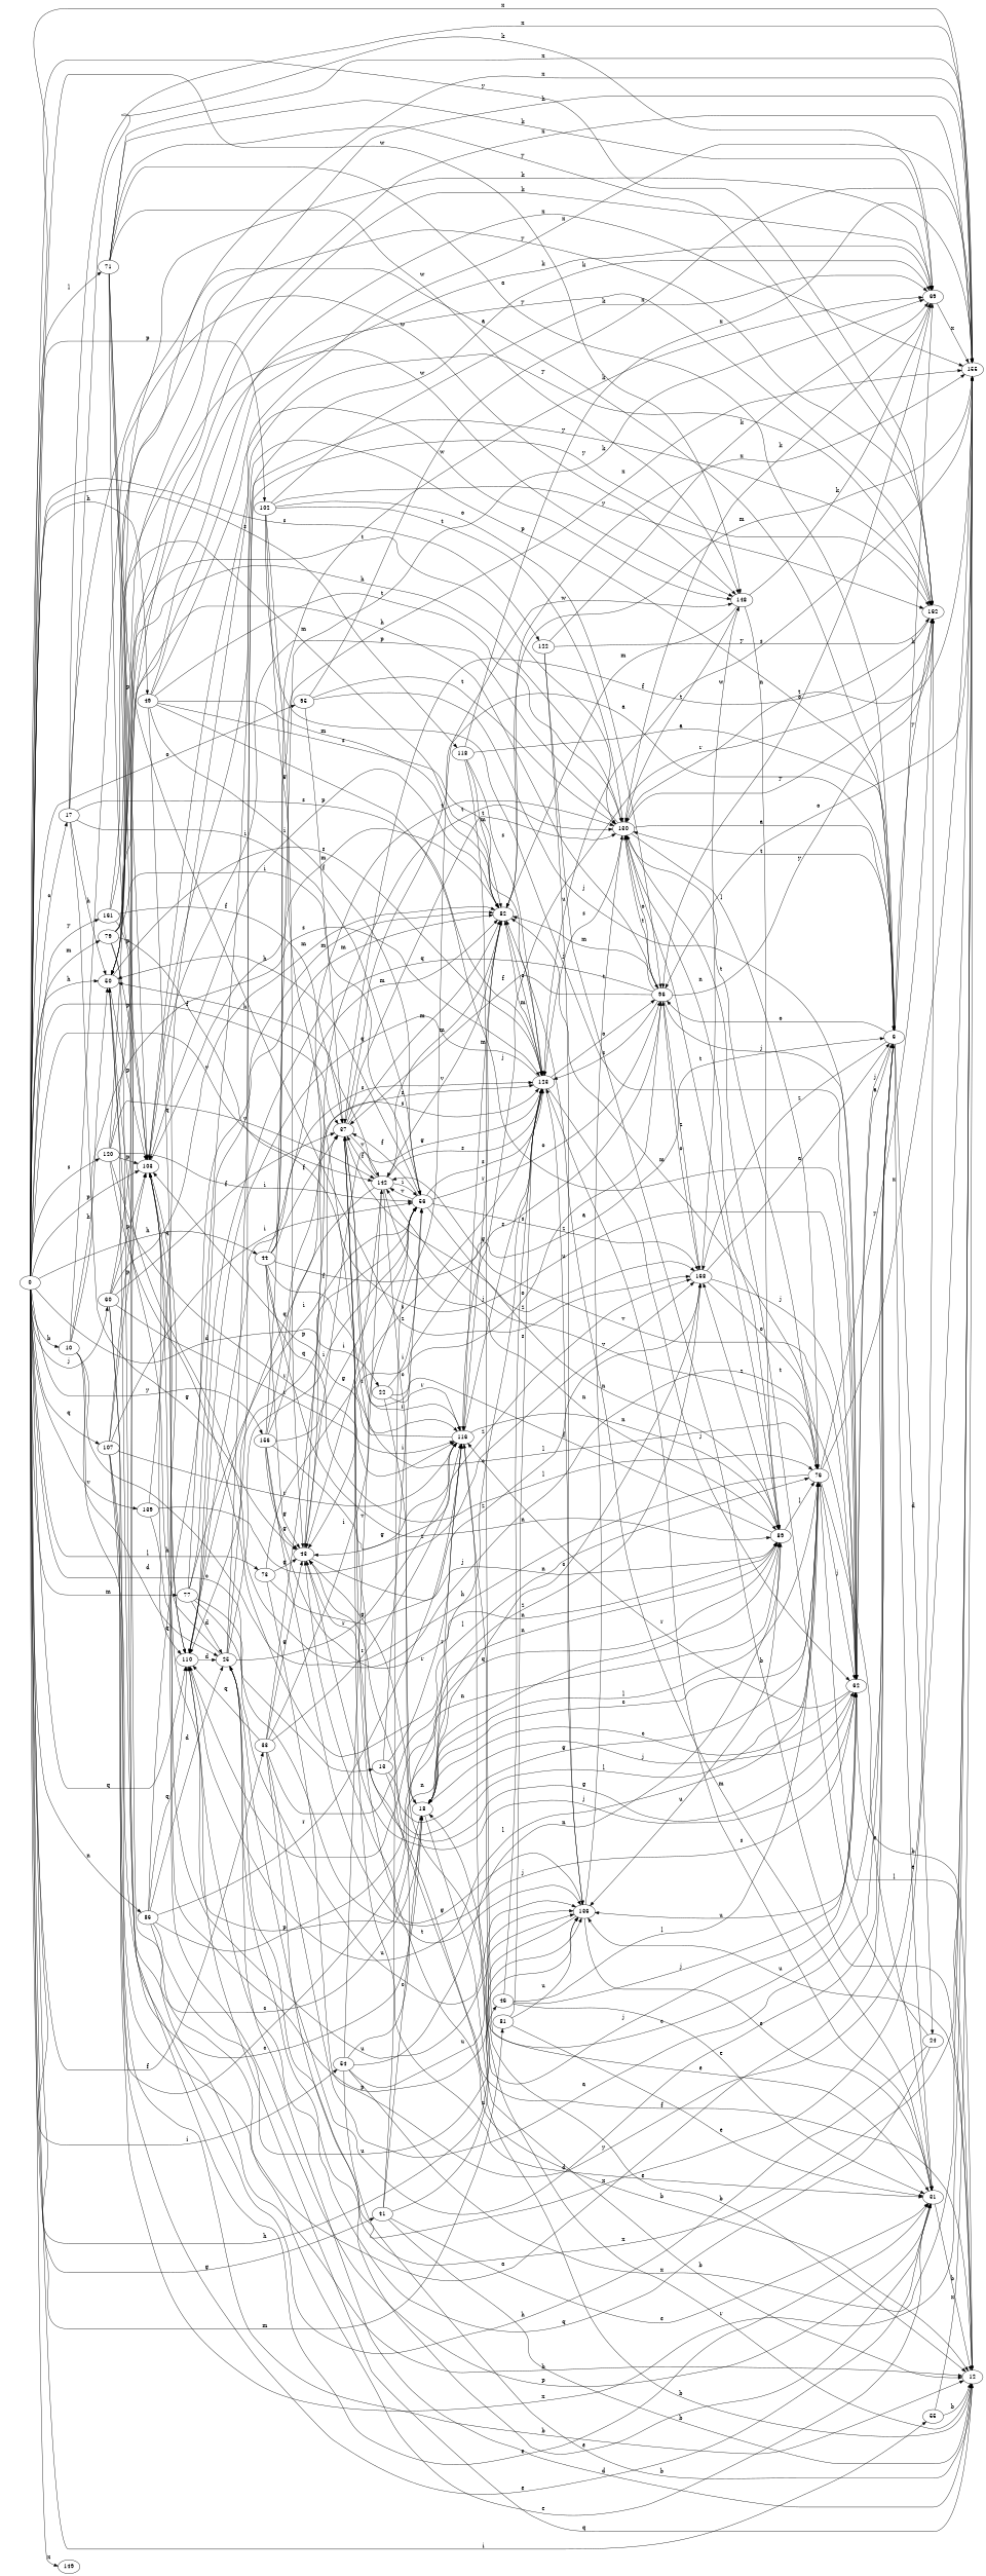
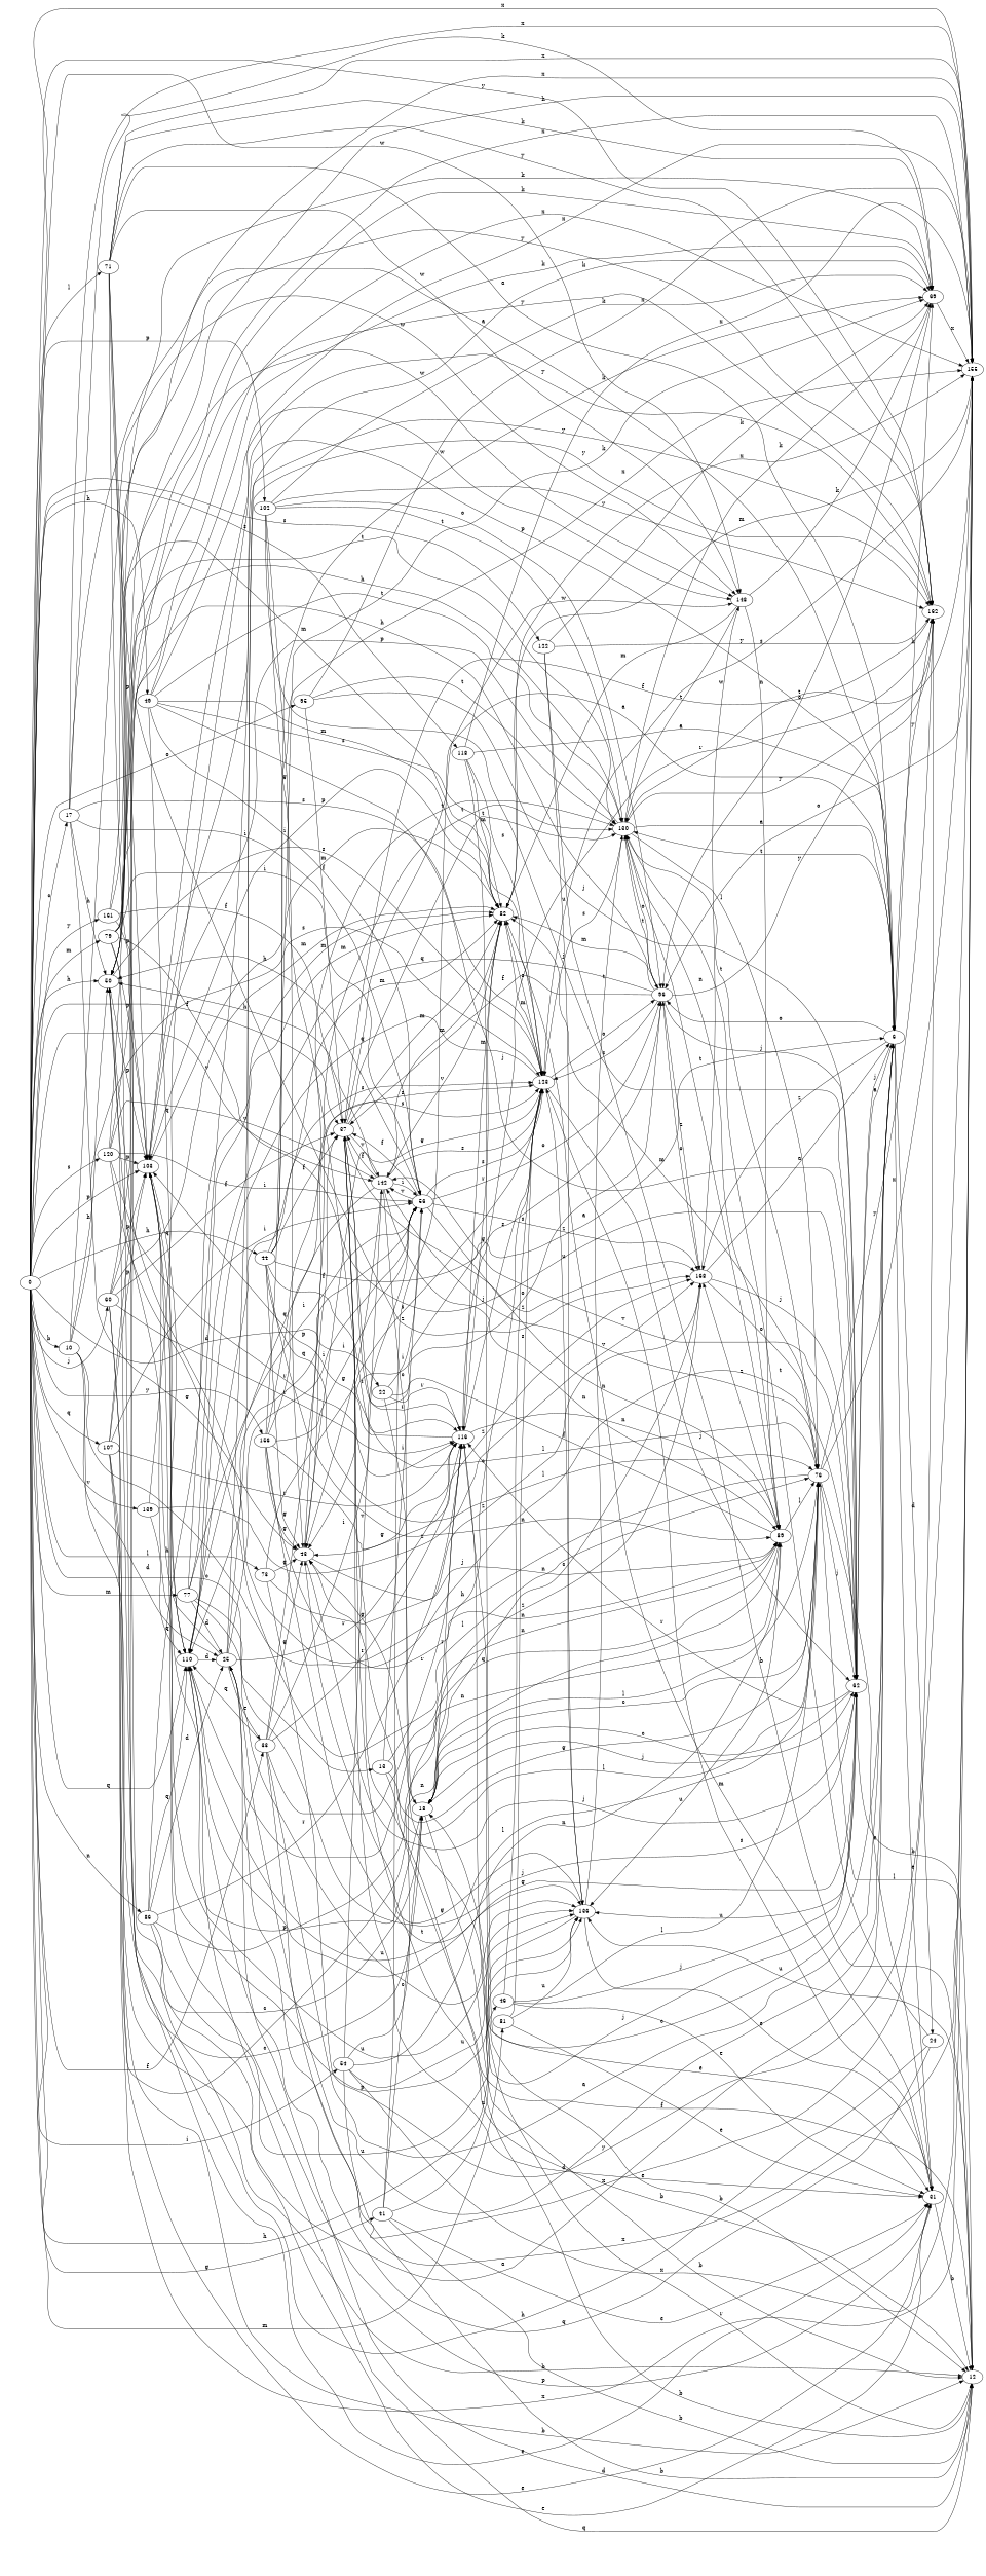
  strict digraph {
    rankdir=LR
    0
    10
    13
    17
    22
    33
    37
    41
    44
    46
    49
    50
    54
-   55
    60
    71
    73
    77
    79
    81
    86
    95
    102
    103
    107
    110
    118
    120
    122
    139
    142
    148
-   149
    155
    156
    161
    162
    25
    62
    89
    123
    12
    76
    116
    56
    6
    69
    43
    96
    31
    130
    168
    82
    18
    136
    24
    0 -> 10 [label=b]
    0 -> 13 [label=c]
    0 -> 17 [label=c]
    0 -> 22 [label=d]
    0 -> 33 [label=f]
    0 -> 37 [label=f]
    0 -> 41 [label=g]
    0 -> 44 [label=h]
    0 -> 46 [label=h]
    0 -> 49 [label=h]
    0 -> 50 [label=h]
    0 -> 54 [label=i]
-   0 -> 55 [label=i]
    0 -> 60 [label=j]
    0 -> 71 [label=l]
    0 -> 73 [label=l]
    0 -> 77 [label=m]
    0 -> 79 [label=m]
    0 -> 81 [label=m]
    0 -> 86 [label=n]
    0 -> 95 [label=o]
    0 -> 102 [label=p]
    0 -> 103 [label=p]
    0 -> 107 [label=q]
    0 -> 110 [label=q]
    0 -> 118 [label=s]
    0 -> 120 [label=s]
    0 -> 122 [label=s]
    0 -> 139 [label=v]
    0 -> 142 [label=v]
    0 -> 148 [label=w]
-   0 -> 149 [label=x]
    0 -> 155 [label=x]
    0 -> 156 [label=y]
    0 -> 161 [label=y]
    0 -> 162 [label=y]
    10 -> 50 [label=h]
    10 -> 148 [label=w]
    10 -> 25 [label=d]
    10 -> 62 [label=j]
    10 -> 89 [label=n]
    10 -> 123 [label=s]
    13 -> 12 [label=b]
    13 -> 76 [label=l]
    13 -> 116 [label=r]
    13 -> 56 [label=i]
    17 -> 50 [label=h]
    17 -> 155 [label=x]
    17 -> 123 [label=s]
    17 -> 56 [label=i]
    17 -> 6 [label=a]
    17 -> 69 [label=k]
    17 -> 43 [label=g]
    22 -> 62 [label=j]
    22 -> 116 [label=r]
    22 -> 56 [label=i]
    22 -> 96 [label=o]
    33 -> 110 [label=q]
    33 -> 155 [label=x]
    33 -> 89 [label=n]
    33 -> 123 [label=s]
    33 -> 116 [label=r]
    33 -> 56 [label=i]
    33 -> 6 [label=a]
    33 -> 43 [label=g]
    37 -> 142 [label=v]
    37 -> 12 [label=b]
    37 -> 116 [label=r]
    37 -> 6 [label=a]
    37 -> 31 [label=e]
    37 -> 130 [label=t]
    37 -> 168 [label=z]
    37 -> 82 [label=m]
    41 -> 148 [label=w]
    41 -> 12 [label=b]
    41 -> 31 [label=e]
    41 -> 18 [label=c]
    41 -> 136 [label=u]
    44 -> 37 [label=f]
    44 -> 155 [label=x]
    44 -> 89 [label=n]
    44 -> 76 [label=l]
    44 -> 116 [label=r]
    44 -> 6 [label=a]
    44 -> 69 [label=k]
    44 -> 43 [label=g]
    44 -> 82 [label=m]
    46 -> 62 [label=j]
    46 -> 123 [label=s]
    46 -> 76 [label=l]
    46 -> 31 [label=e]
    49 -> 110 [label=q]
    49 -> 148 [label=w]
    49 -> 62 [label=j]
    49 -> 123 [label=s]
    49 -> 56 [label=i]
    49 -> 69 [label=k]
    49 -> 130 [label=t]
    49 -> 82 [label=m]
    50 -> 103 [label=p]
    50 -> 155 [label=x]
    50 -> 123 [label=s]
    54 -> 142 [label=v]
    54 -> 155 [label=x]
    54 -> 89 [label=n]
    54 -> 12 [label=b]
    54 -> 168 [label=z]
    54 -> 136 [label=u]
-   55 -> 155 [label=x]
-   55 -> 12 [label=b]
    60 -> 37 [label=f]
    60 -> 103 [label=p]
    60 -> 155 [label=x]
    60 -> 12 [label=b]
    60 -> 116 [label=r]
    60 -> 31 [label=e]
    60 -> 82 [label=m]
    71 -> 103 [label=p]
    71 -> 148 [label=w]
    71 -> 155 [label=x]
    71 -> 162 [label=y]
    71 -> 12 [label=b]
    71 -> 6 [label=a]
    71 -> 69 [label=k]
    71 -> 168 [label=z]
    71 -> 18 [label=c]
    73 -> 162 [label=y]
    73 -> 123 [label=s]
    73 -> 43 [label=g]
    73 -> 168 [label=z]
    77 -> 162 [label=y]
    77 -> 25 [label=d]
    77 -> 62 [label=j]
    77 -> 56 [label=i]
    77 -> 82 [label=m]
    77 -> 136 [label=u]
    79 -> 103 [label=p]
    79 -> 148 [label=w]
    79 -> 162 [label=y]
    79 -> 62 [label=j]
    79 -> 56 [label=i]
    79 -> 31 [label=e]
    79 -> 130 [label=t]
    81 -> 123 [label=s]
    81 -> 31 [label=e]
    81 -> 136 [label=u]
    86 -> 110 [label=q]
    86 -> 25 [label=d]
    86 -> 89 [label=n]
    86 -> 116 [label=r]
    86 -> 31 [label=e]
    86 -> 82 [label=m]
    86 -> 136 [label=u]
    95 -> 37 [label=f]
    95 -> 155 [label=x]
    95 -> 62 [label=j]
    95 -> 130 [label=t]
    102 -> 162 [label=y]
    102 -> 62 [label=j]
    102 -> 76 [label=l]
    102 -> 69 [label=k]
    102 -> 43 [label=g]
    102 -> 96 [label=o]
    102 -> 130 [label=t]
    103 -> 110 [label=q]
    103 -> 155 [label=x]
    103 -> 82 [label=m]
    103 -> 136 [label=u]
    107 -> 103 [label=p]
    107 -> 155 [label=x]
    107 -> 116 [label=r]
    107 -> 56 [label=i]
    107 -> 6 [label=a]
    107 -> 69 [label=k]
    107 -> 18 [label=c]
    110 -> 25 [label=d]
    110 -> 123 [label=s]
    110 -> 76 [label=l]
    118 -> 155 [label=x]
    118 -> 123 [label=s]
    118 -> 6 [label=a]
    118 -> 31 [label=e]
    118 -> 82 [label=m]
    120 -> 103 [label=p]
    120 -> 142 [label=v]
    120 -> 155 [label=x]
    120 -> 162 [label=y]
    120 -> 76 [label=l]
    120 -> 116 [label=r]
    120 -> 56 [label=i]
    122 -> 162 [label=y]
    122 -> 12 [label=b]
    122 -> 69 [label=k]
    122 -> 136 [label=u]
    139 -> 110 [label=q]
    139 -> 162 [label=y]
    139 -> 168 [label=z]
    142 -> 37 [label=f]
    142 -> 50 [label=h]
    142 -> 110 [label=q]
    142 -> 89 [label=n]
    142 -> 123 [label=s]
    142 -> 56 [label=i]
    142 -> 43 [label=g]
    142 -> 82 [label=m]
    142 -> 18 [label=c]
    148 -> 89 [label=n]
    148 -> 69 [label=k]
    148 -> 130 [label=t]
    148 -> 82 [label=m]
    155 -> 50 [label=h]
    155 -> 123 [label=s]
    155 -> 96 [label=o]
    155 -> 130 [label=t]
    155 -> 82 [label=m]
    156 -> 89 [label=n]
    156 -> 123 [label=s]
    156 -> 56 [label=i]
    156 -> 69 [label=k]
    156 -> 43 [label=g]
    156 -> 130 [label=t]
    156 -> 168 [label=z]
    156 -> 136 [label=t]
    161 -> 37 [label=f]
    161 -> 103 [label=p]
    161 -> 69 [label=k]
    161 -> 82 [label=m]
    162 -> 37 [label=f]
    162 -> 116 [label=r]
    25 -> 50 [label=h]
    25 -> 155 [label=x]
    25 -> 162 [label=y]
    25 -> 116 [label=r]
    25 -> 56 [label=i]
    25 -> 69 [label=k]
-   25 -> 31 [label=e]
+   25 -> 33 [label=e]
    62 -> 142 [label=v]
    62 -> 12 [label=b]
    62 -> 116 [label=r]
    62 -> 6 [label=a]
-   62 -> 43 [label=g]
+   62 -> 110 [label=g]
    62 -> 18 [label=c]
    62 -> 136 [label=u]
    89 -> 37 [label=f]
    89 -> 110 [label=q]
    89 -> 76 [label=l]
    89 -> 130 [label=t]
    89 -> 168 [label=z]
    89 -> 136 [label=u]
    123 -> 110 [label=q]
    123 -> 62 [label=j]
    123 -> 43 [label=g]
    123 -> 96 [label=o]
    123 -> 82 [label=m]
    123 -> 18 [label=c]
    123 -> 136 [label=u]
    12 -> 37 [label=f]
    12 -> 110 [label=q]
    12 -> 25 [label=d]
    12 -> 76 [label=l]
    12 -> 116 [label=r]
    12 -> 136 [label=u]
    76 -> 50 [label=h]
    76 -> 142 [label=v]
    76 -> 155 [label=x]
    76 -> 162 [label=y]
    76 -> 62 [label=j]
    76 -> 43 [label=g]
    76 -> 31 [label=e]
    76 -> 130 [label=t]
    76 -> 82 [label=m]
    76 -> 18 [label=c]
    116 -> 103 [label=p]
    116 -> 89 [label=n]
    116 -> 123 [label=s]
    116 -> 12 [label=b]
    116 -> 43 [label=g]
    116 -> 82 [label=m]
    56 -> 37 [label=f]
    56 -> 50 [label=h]
    56 -> 110 [label=q]
    56 -> 142 [label=v]
    56 -> 89 [label=n]
    56 -> 123 [label=s]
    56 -> 96 [label=o]
    56 -> 168 [label=z]
    6 -> 103 [label=p]
    6 -> 162 [label=y]
    6 -> 25 [label=d]
    6 -> 62 [label=j]
    6 -> 69 [label=k]
    6 -> 96 [label=o]
    6 -> 31 [label=e]
    6 -> 130 [label=t]
    6 -> 168 [label=z]
    6 -> 18 [label=c]
    6 -> 24 [label=d]
    69 -> 155 [label=x]
    69 -> 96 [label=o]
    43 -> 37 [label=f]
    43 -> 62 [label=j]
    43 -> 89 [label=n]
    43 -> 130 [label=t]
    96 -> 37 [label=f]
    96 -> 50 [label=h]
    96 -> 110 [label=q]
    96 -> 162 [label=y]
    96 -> 62 [label=j]
    96 -> 123 [label=s]
    96 -> 43 [label=g]
    96 -> 130 [label=t]
    96 -> 168 [label=z]
    96 -> 82 [label=m]
    31 -> 103 [label=p]
    31 -> 123 [label=s]
    31 -> 12 [label=b]
    31 -> 82 [label=m]
    130 -> 50 [label=h]
    130 -> 103 [label=p]
    130 -> 162 [label=y]
    130 -> 89 [label=n]
    130 -> 123 [label=s]
    130 -> 76 [label=l]
    130 -> 6 [label=a]
    130 -> 69 [label=k]
    130 -> 96 [label=o]
    168 -> 148 [label=w]
    168 -> 62 [label=j]
    168 -> 76 [label=o]
    168 -> 6 [label=a]
    168 -> 96 [label=o]
    168 -> 18 [label=c]
    82 -> 103 [label=p]
    82 -> 142 [label=v]
    82 -> 155 [label=x]
    82 -> 123 [label=s]
    82 -> 116 [label=r]
    18 -> 103 [label=p]
    18 -> 62 [label=j]
    18 -> 12 [label=b]
    18 -> 76 [label=l]
    18 -> 116 [label=r]
    18 -> 43 [label=g]
    136 -> 103 [label=p]
    136 -> 43 [label=g]
    136 -> 31 [label=e]
    136 -> 130 [label=t]
    24 -> 50 [label=h]
    24 -> 110 [label=q]
    24 -> 130 [label=t]
  }
